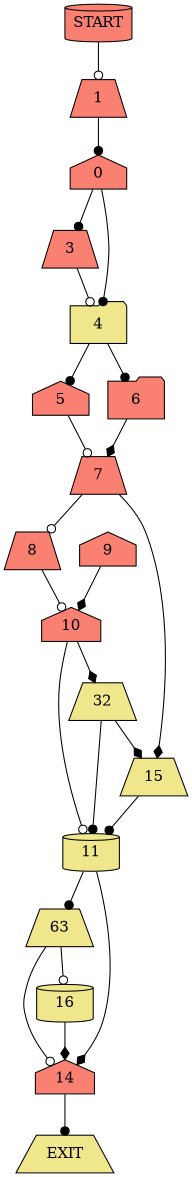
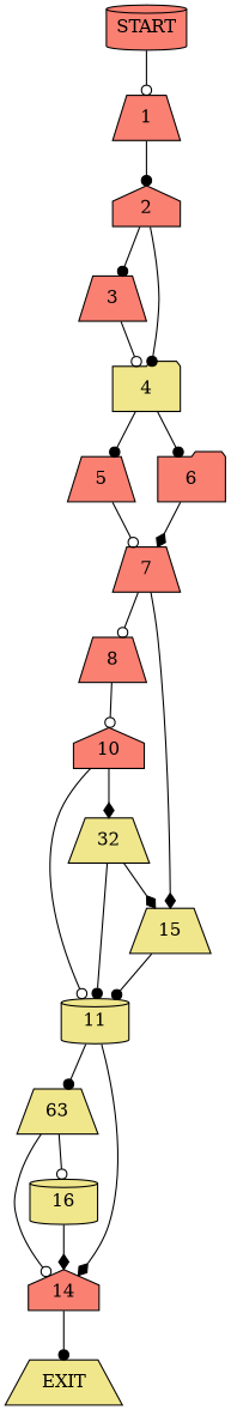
  digraph {
    node [fillcolor=salmon shape=trapezium style=filled]
    edge [arrowhead=dot]
    n1 [label=START shape=cylinder]
    1
-   2 [shape=house label=0]
+   2 [shape=house]
    n4 [fillcolor=khaki label=EXIT]
    3
    4 [fillcolor=khaki shape=folder]
-   5 [shape=house]
+   5
    6 [shape=folder]
    7
    8
    15 [fillcolor=khaki]
    10 [shape=house]
-   9 [shape=house]
    11 [fillcolor=khaki shape=cylinder]
    n15 [fillcolor=khaki label=32]
    n16 [fillcolor=khaki label=63]
    14 [shape=house]
    16 [fillcolor=khaki shape=cylinder]
    n1 -> 1 [arrowhead=odot]
    1 -> 2
    2 -> 3
    2 -> 4
    3 -> 4 [arrowhead=odot]
    4 -> 5
    4 -> 6
    5 -> 7 [arrowhead=odot]
    6 -> 7 [arrowhead=diamond]
    7 -> 8 [arrowhead=odot]
    7 -> 15 [arrowhead=diamond]
    8 -> 10 [arrowhead=odot]
    15 -> 11
    10 -> 11 [arrowhead=odot]
    10 -> n15 [arrowhead=diamond]
-   9 -> 10 [arrowhead=diamond]
    11 -> n16
    11 -> 14 [arrowhead=diamond]
    n15 -> 15 [arrowhead=diamond]
    n15 -> 11
    n16 -> 14 [arrowhead=odot]
    n16 -> 16 [arrowhead=odot]
    14 -> n4
    16 -> 14 [arrowhead=diamond]
  }
